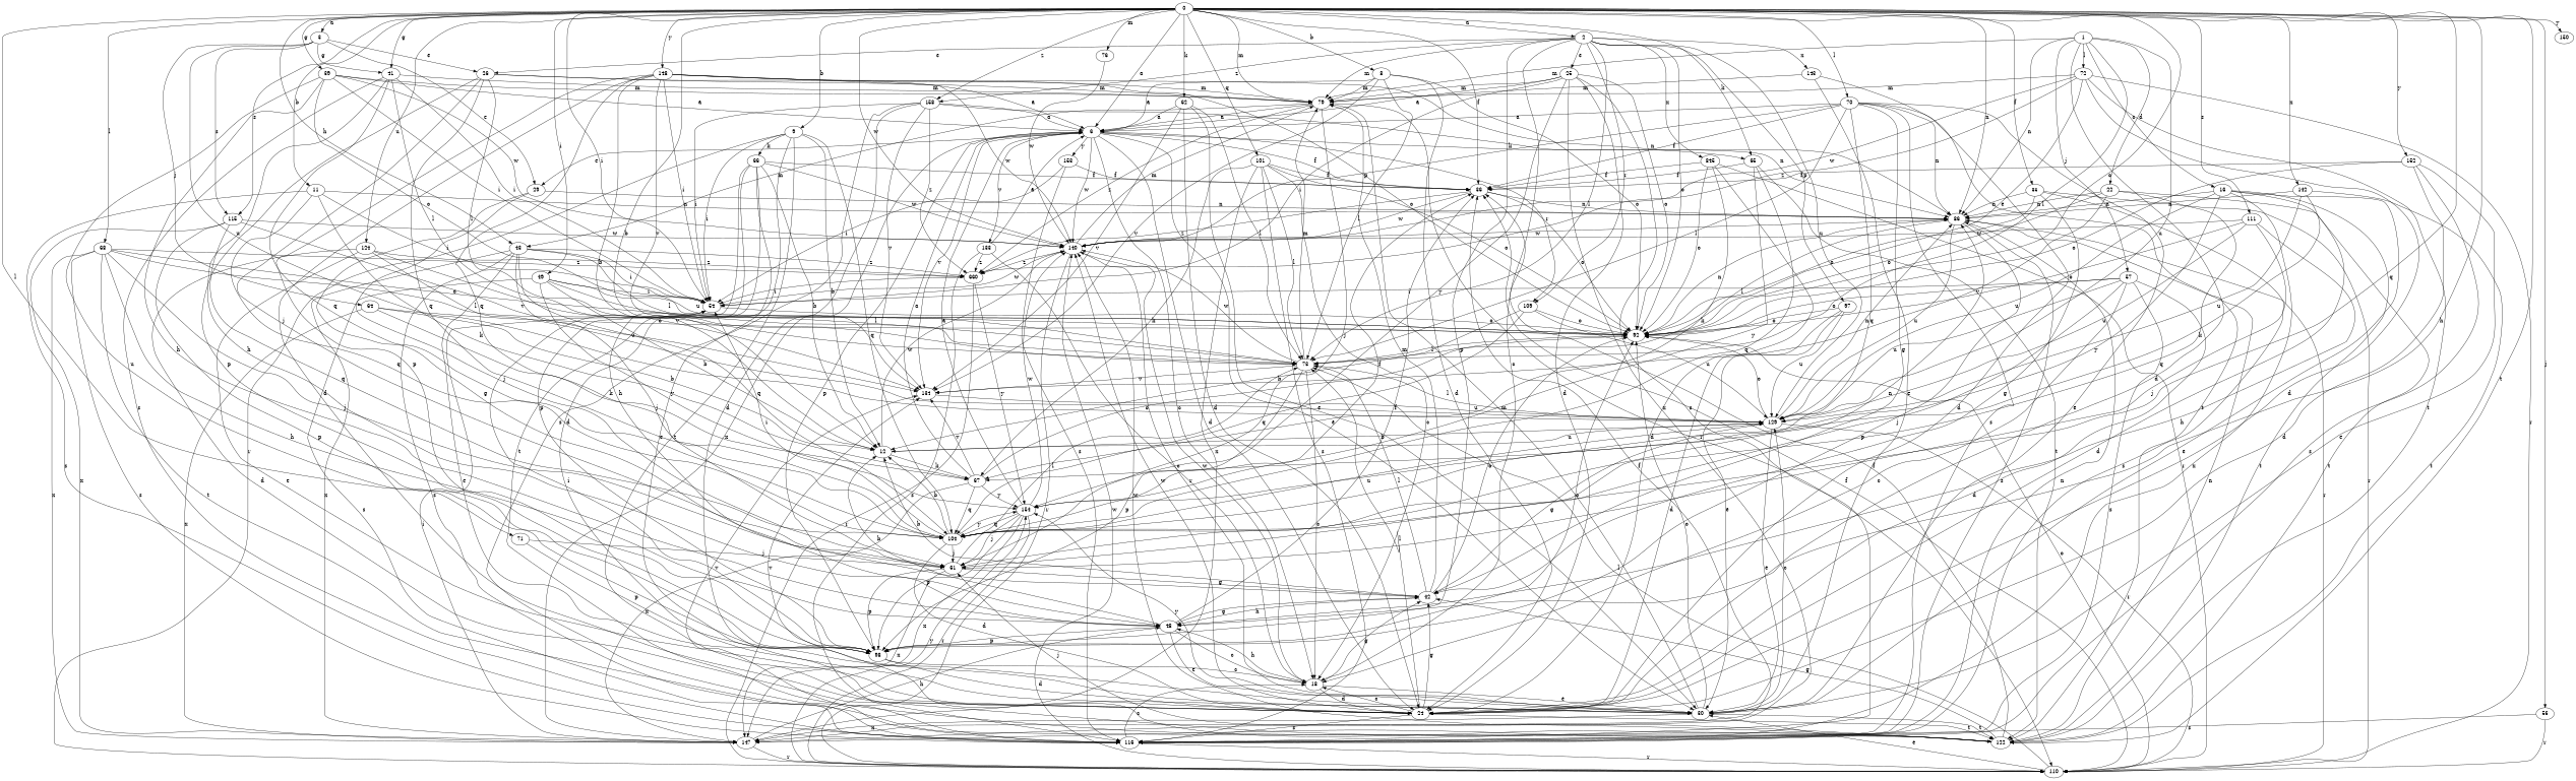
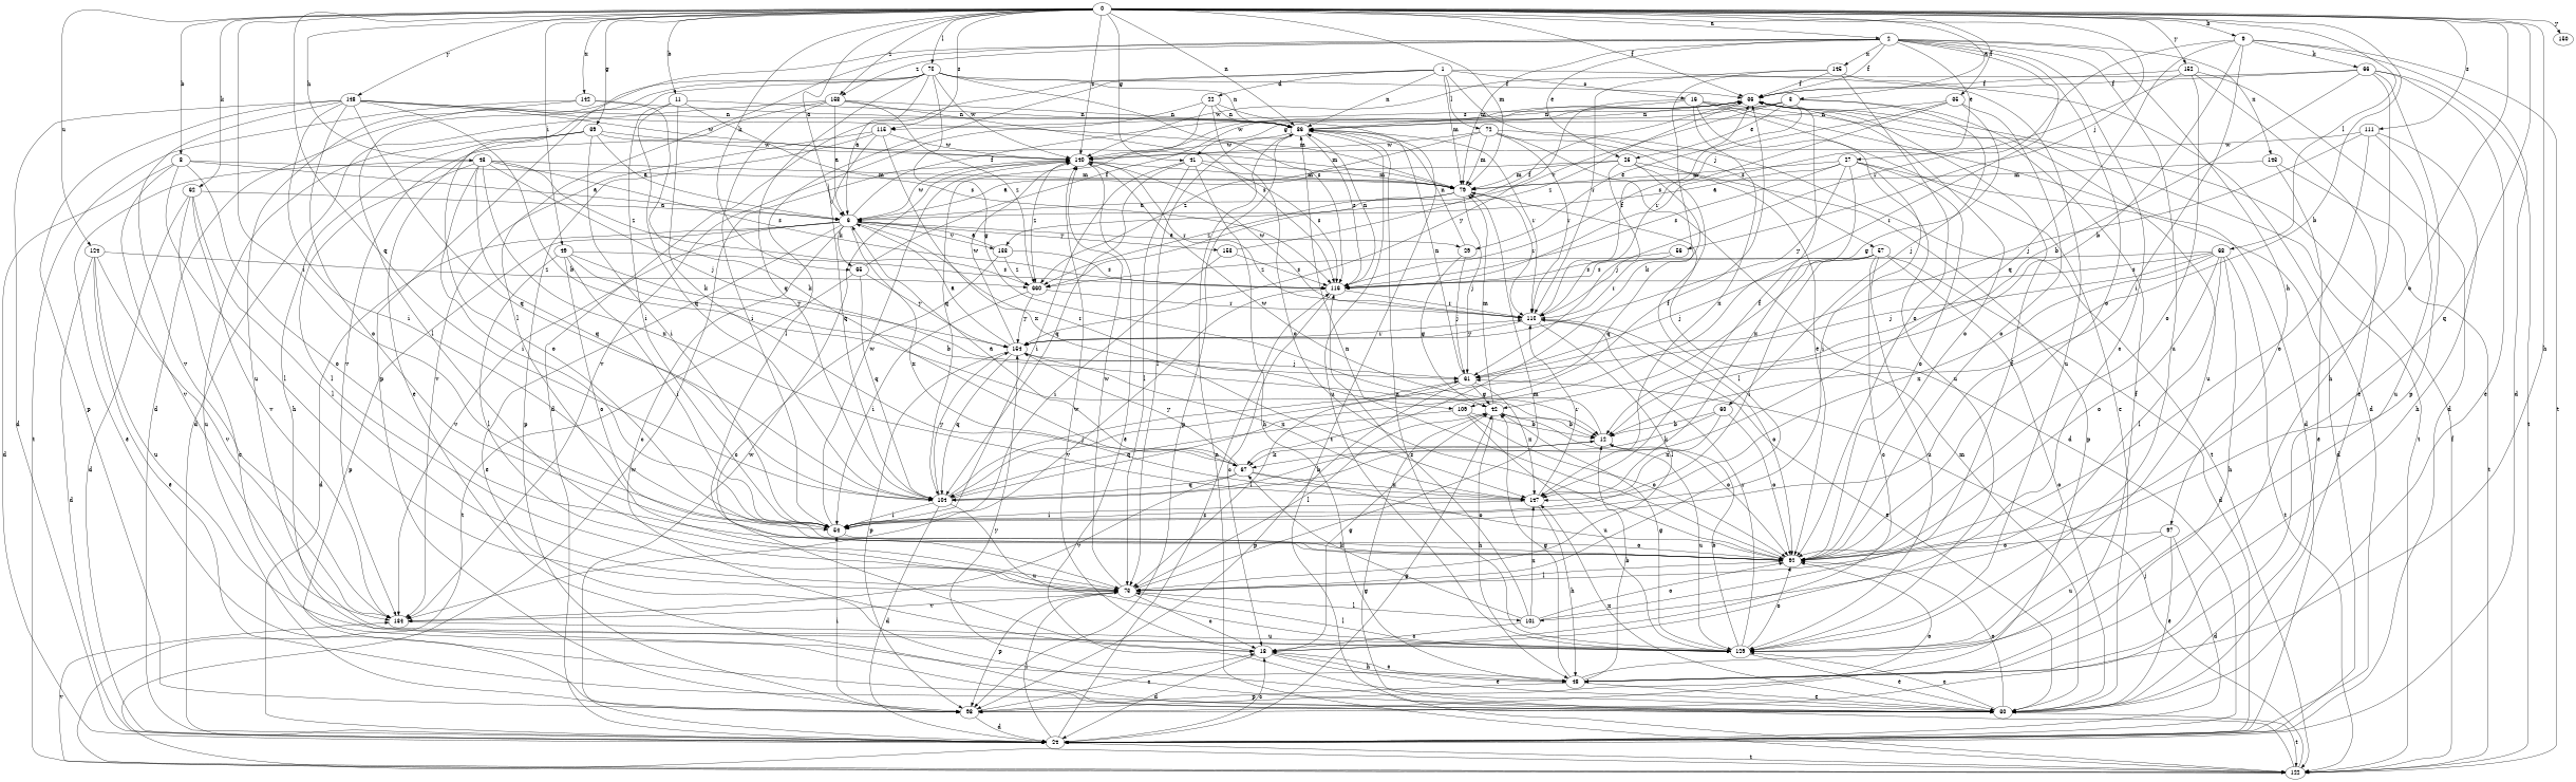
  strict digraph {
    0
    2
    3
    6
    8
    9
    11
    12
    35
    36
    39
    41
    43
    48
    49
    54
    56
    62
    65
    68
    70
-   71
-   76
    79
    86
    92
    101
    104
    n29 [label=111]
    115
    122
    124
    140
    142
    148
    150
    152
    158
    73
    129
    18
-   25
+   25 [label=27]
    26
    97
    98
    109
    143
-   145 [label=845]
+   145
    29
-   60 [label=64]
+   60
    133
    24
    30
    134
    147
    153
    66
    110
    67
    116
    42
    n62 [label=660]
    61
    154
    1
    16
    22
    57
    72
    0 -> 2 [label=a]
    0 -> 3 [label=a]
    0 -> 6 [label=a]
    0 -> 8 [label=b]
    0 -> 9 [label=b]
    0 -> 11 [label=b]
    0 -> 12 [label=b]
    0 -> 35 [label=f]
    0 -> 36 [label=f]
    0 -> 39 [label=g]
    0 -> 41 [label=g]
    0 -> 43 [label=h]
    0 -> 48 [label=h]
    0 -> 49 [label=i]
    0 -> 54 [label=i]
    0 -> 56 [label=j]
    0 -> 62 [label=k]
    0 -> 65 [label=k]
    0 -> 68 [label=l]
    0 -> 70 [label=l]
-   0 -> 71 [label=l]
-   0 -> 76 [label=m]
    0 -> 79 [label=m]
    0 -> 86 [label=n]
    0 -> 92 [label=o]
    0 -> 101 [label=q]
    0 -> 104 [label=q]
    0 -> n29 [label=s]
    0 -> 115 [label=s]
-   0 -> 122 [label=t]
    0 -> 124 [label=u]
-   0 -> 140 [label=w]
+   0 -> 140 [label=s]
    0 -> 142 [label=x]
    0 -> 148 [label=y]
    0 -> 150 [label=y]
    0 -> 152 [label=y]
    0 -> 158 [label=z]
+   2 -> 36 [label=f]
    2 -> 79 [label=m]
    2 -> 92 [label=o]
    2 -> 158 [label=z]
    2 -> 73 [label=l]
    2 -> 129 [label=u]
    2 -> 18 [label=c]
    2 -> 25 [label=e]
    2 -> 26 [label=e]
-   2 -> 97 [label=p]
+   2 -> 97 [label=h]
    2 -> 98 [label=p]
    2 -> 109 [label=r]
    2 -> 143 [label=x]
    2 -> 145 [label=x]
    3 -> 41 [label=g]
    3 -> 115 [label=s]
    3 -> 129 [label=u]
    3 -> 26 [label=e]
    3 -> 29 [label=e]
    3 -> 60 [label=j]
+   3 -> 133 [label=v]
    6 -> 36 [label=f]
    6 -> 65 [label=k]
    6 -> 140 [label=w]
    6 -> 18 [label=c]
    6 -> 98 [label=p]
    6 -> 109 [label=r]
    6 -> 29 [label=e]
    6 -> 133 [label=v]
    6 -> 24 [label=d]
    6 -> 30 [label=e]
    6 -> 134 [label=v]
    6 -> 147 [label=x]
    6 -> 153 [label=y]
    8 -> 6 [label=a]
    8 -> 79 [label=m]
    8 -> 92 [label=o]
    8 -> 73 [label=l]
    8 -> 24 [label=d]
    8 -> 134 [label=v]
    9 -> 12 [label=b]
    9 -> 54 [label=i]
    9 -> 104 [label=q]
    9 -> 122 [label=t]
    9 -> 24 [label=d]
    9 -> 66 [label=k]
    9 -> 110 [label=r]
    11 -> 54 [label=i]
    11 -> 86 [label=n]
    11 -> 104 [label=q]
    11 -> 67 [label=k]
    11 -> 116 [label=s]
    12 -> 140 [label=w]
    12 -> 129 [label=u]
    12 -> 67 [label=k]
    35 -> 86 [label=n]
    35 -> 92 [label=o]
    35 -> 110 [label=r]
    35 -> 116 [label=s]
    35 -> 42 [label=g]
    36 -> 86 [label=n]
    36 -> 92 [label=o]
    36 -> 140 [label=w]
    36 -> n62 [label=z]
    39 -> 6 [label=a]
    39 -> 48 [label=h]
    39 -> 54 [label=i]
    39 -> 79 [label=m]
    39 -> 92 [label=o]
    39 -> 140 [label=w]
    39 -> 98 [label=u]
    41 -> 48 [label=h]
    41 -> 54 [label=i]
    41 -> 79 [label=m]
    41 -> 104 [label=q]
    41 -> 73 [label=l]
    41 -> 116 [label=s]
    43 -> 54 [label=i]
-   79 -> 43 [label=m]
+   43 -> 79 [label=m]
    43 -> 104 [label=q]
    43 -> 73 [label=l]
    43 -> 30 [label=e]
    43 -> 147 [label=x]
    43 -> 116 [label=s]
    43 -> n62 [label=z]
    43 -> 61 [label=j]
    48 -> 12 [label=b]
    48 -> 36 [label=f]
    48 -> 18 [label=c]
    48 -> 98 [label=p]
    48 -> 30 [label=e]
    48 -> 42 [label=g]
    49 -> 12 [label=b]
    49 -> 54 [label=i]
-   49 -> 92 [label=u]
+   49 -> 92 [label=o]
    49 -> 73 [label=l]
    49 -> 116 [label=s]
    49 -> 154 [label=y]
    54 -> 92 [label=o]
    54 -> 140 [label=w]
    56 -> 110 [label=r]
    56 -> 116 [label=s]
    62 -> 6 [label=a]
    62 -> 73 [label=l]
    62 -> 24 [label=d]
    62 -> 30 [label=e]
    62 -> 134 [label=v]
    65 -> 36 [label=f]
    65 -> 104 [label=q]
    65 -> 122 [label=t]
    65 -> 154 [label=y]
    68 -> 48 [label=h]
    68 -> 92 [label=o]
    68 -> 122 [label=t]
    68 -> 73 [label=l]
    68 -> 147 [label=x]
    68 -> 116 [label=s]
    68 -> n62 [label=z]
    68 -> 61 [label=j]
    70 -> 6 [label=a]
    70 -> 36 [label=f]
    70 -> 86 [label=n]
    70 -> 104 [label=q]
-   70 -> 140 [label=p]
+   70 -> 140 [label=w]
    70 -> 73 [label=l]
    70 -> 24 [label=d]
    70 -> 30 [label=e]
    70 -> 116 [label=s]
    70 -> 42 [label=g]
-   71 -> 98 [label=p]
-   71 -> 61 [label=j]
-   76 -> 140 [label=w]
    79 -> 6 [label=a]
    79 -> 110 [label=r]
    79 -> n62 [label=z]
    79 -> 61 [label=j]
    86 -> 140 [label=w]
    86 -> 73 [label=l]
    86 -> 129 [label=u]
    86 -> 98 [label=p]
    86 -> 110 [label=r]
    86 -> 116 [label=s]
    92 -> 86 [label=n]
    92 -> 73 [label=l]
    101 -> 36 [label=f]
    101 -> 92 [label=o]
-   101 -> 73 [label=l]
+   73 -> 101 [label=l]
    101 -> 18 [label=c]
    101 -> 147 [label=x]
    101 -> 67 [label=k]
    101 -> 116 [label=s]
    104 -> 12 [label=b]
    104 -> 36 [label=f]
    104 -> 54 [label=i]
    104 -> 129 [label=u]
    104 -> 24 [label=d]
    104 -> 61 [label=j]
    104 -> 154 [label=y]
    n29 -> 48 [label=h]
    n29 -> 92 [label=o]
    n29 -> 140 [label=w]
    n29 -> 129 [label=u]
    n29 -> 61 [label=j]
    115 -> 104 [label=q]
    115 -> 140 [label=w]
    115 -> 98 [label=p]
    115 -> 134 [label=v]
    115 -> 147 [label=x]
    122 -> 36 [label=f]
    122 -> 86 [label=n]
    122 -> 140 [label=w]
    122 -> 134 [label=v]
    122 -> 42 [label=g]
    122 -> 61 [label=j]
    124 -> 129 [label=u]
    124 -> 24 [label=d]
    124 -> 30 [label=e]
    124 -> 134 [label=v]
    124 -> n62 [label=z]
    140 -> 79 [label=m]
-   140 -> 30 [label=r]
+   140 -> 30 [label=e]
    140 -> 110 [label=r]
    140 -> n62 [label=z]
    142 -> 86 [label=n]
    142 -> 122 [label=t]
    142 -> 129 [label=u]
    142 -> 67 [label=k]
    148 -> 12 [label=b]
    148 -> 54 [label=i]
    148 -> 79 [label=m]
    148 -> 86 [label=n]
    148 -> 92 [label=o]
    148 -> 104 [label=q]
    148 -> 140 [label=w]
    148 -> 98 [label=p]
    148 -> 24 [label=d]
    148 -> 134 [label=v]
    152 -> 36 [label=f]
    152 -> 92 [label=o]
    152 -> 24 [label=d]
    152 -> 30 [label=e]
    152 -> 116 [label=s]
    158 -> 6 [label=a]
    158 -> 54 [label=i]
    158 -> 86 [label=n]
    158 -> 24 [label=d]
    158 -> 134 [label=v]
    158 -> 116 [label=s]
    158 -> n62 [label=z]
    73 -> 79 [label=m]
    73 -> 140 [label=w]
    73 -> 18 [label=c]
    73 -> 98 [label=p]
    73 -> 134 [label=v]
    129 -> 12 [label=b]
    129 -> 86 [label=n]
    129 -> 92 [label=o]
    129 -> 73 [label=l]
    129 -> 30 [label=e]
    129 -> 110 [label=r]
    129 -> 42 [label=g]
    18 -> 48 [label=h]
    18 -> 140 [label=w]
    18 -> 24 [label=d]
    18 -> 30 [label=e]
    18 -> 42 [label=g]
    25 -> 6 [label=a]
    25 -> 54 [label=i]
    25 -> 79 [label=m]
    25 -> 92 [label=o]
    25 -> 24 [label=d]
    25 -> 147 [label=x]
    25 -> 116 [label=s]
    25 -> 154 [label=y]
    26 -> 6 [label=a]
    26 -> 79 [label=m]
    26 -> 104 [label=q]
    26 -> 73 [label=l]
    26 -> 98 [label=p]
    26 -> 61 [label=j]
    97 -> 92 [label=o]
    97 -> 129 [label=u]
    97 -> 24 [label=d]
    97 -> 30 [label=e]
    98 -> 54 [label=i]
    98 -> 92 [label=o]
    98 -> 18 [label=c]
    98 -> 24 [label=d]
    109 -> 12 [label=b]
    109 -> 92 [label=o]
    109 -> 104 [label=q]
    109 -> 129 [label=u]
    143 -> 79 [label=m]
    143 -> 122 [label=t]
    143 -> 30 [label=e]
    145 -> 36 [label=f]
    145 -> 92 [label=o]
    145 -> 24 [label=d]
    145 -> 110 [label=r]
    145 -> 67 [label=k]
    29 -> 86 [label=n]
    29 -> 42 [label=g]
    29 -> 61 [label=j]
    60 -> 12 [label=b]
    60 -> 92 [label=o]
    60 -> 147 [label=x]
    60 -> 67 [label=k]
    133 -> 6 [label=a]
    133 -> 18 [label=c]
    133 -> 116 [label=s]
    133 -> n62 [label=z]
    24 -> 122 [label=t]
    24 -> 140 [label=w]
    24 -> 73 [label=l]
    24 -> 18 [label=c]
    24 -> 116 [label=s]
    24 -> 42 [label=g]
    30 -> 79 [label=m]
    30 -> 92 [label=o]
    30 -> 122 [label=t]
    30 -> 129 [label=c]
    30 -> 147 [label=x]
    30 -> 154 [label=y]
    134 -> 129 [label=u]
    147 -> 36 [label=f]
    147 -> 48 [label=h]
    147 -> 54 [label=i]
    147 -> 110 [label=r]
    153 -> 36 [label=f]
    153 -> 54 [label=i]
    153 -> 116 [label=s]
    66 -> 12 [label=b]
    66 -> 36 [label=f]
    66 -> 48 [label=h]
    66 -> 122 [label=t]
    66 -> 140 [label=w]
    66 -> 98 [label=p]
    66 -> 30 [label=e]
    110 -> 36 [label=f]
    110 -> 92 [label=o]
    110 -> 140 [label=w]
    110 -> 73 [label=l]
    110 -> 30 [label=e]
    110 -> 154 [label=y]
    67 -> 6 [label=a]
    67 -> 92 [label=o]
    67 -> 104 [label=q]
    67 -> 134 [label=v]
    67 -> 147 [label=x]
    67 -> 154 [label=y]
    116 -> 86 [label=n]
    116 -> 18 [label=c]
    116 -> 134 [label=v]
    116 -> 110 [label=r]
    42 -> 12 [label=b]
    42 -> 48 [label=h]
    42 -> 79 [label=m]
    42 -> 92 [label=o]
    42 -> 73 [label=l]
    n62 -> 54 [label=i]
    n62 -> 110 [label=r]
    n62 -> 154 [label=y]
    61 -> 86 [label=n]
    61 -> 73 [label=l]
    61 -> 98 [label=p]
    61 -> 147 [label=x]
    61 -> 42 [label=g]
    154 -> 6 [label=a]
    154 -> 104 [label=q]
    154 -> 140 [label=w]
    154 -> 98 [label=p]
    154 -> 147 [label=x]
    154 -> 110 [label=r]
    154 -> 61 [label=j]
    1 -> 79 [label=m]
    1 -> 86 [label=n]
    1 -> 73 [label=l]
    1 -> 129 [label=u]
    1 -> 24 [label=d]
    1 -> 16 [label=c]
    1 -> 22 [label=d]
    1 -> 57 [label=j]
    1 -> 72 [label=l]
    16 -> 86 [label=n]
    16 -> 122 [label=t]
    16 -> 129 [label=u]
    16 -> 24 [label=d]
    16 -> 30 [label=e]
    16 -> 147 [label=x]
    16 -> 154 [label=y]
    22 -> 86 [label=n]
    22 -> 92 [label=o]
    22 -> 104 [label=q]
    22 -> 122 [label=t]
    22 -> 134 [label=v]
    57 -> 54 [label=i]
-   57 -> 92 [label=o]
+   57 -> 30 [label=o]
    57 -> 129 [label=u]
    57 -> 18 [label=c]
    57 -> 24 [label=d]
    57 -> 116 [label=s]
    57 -> 61 [label=j]
    72 -> 79 [label=m]
    72 -> 92 [label=e]
    72 -> 122 [label=t]
    72 -> 140 [label=w]
    72 -> 24 [label=d]
    72 -> 110 [label=r]
    72 -> n62 [label=z]
  }
